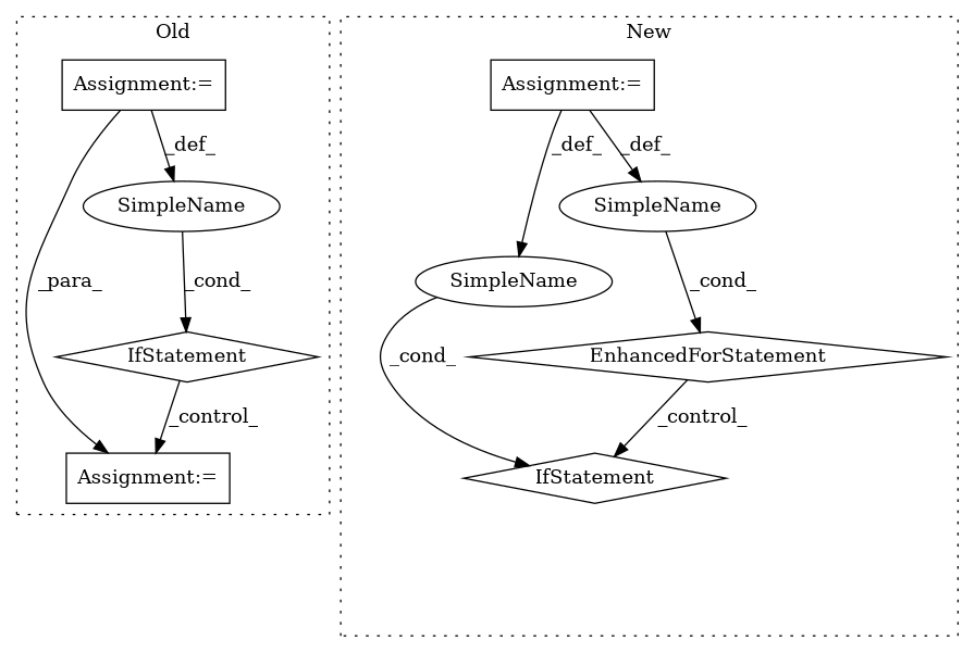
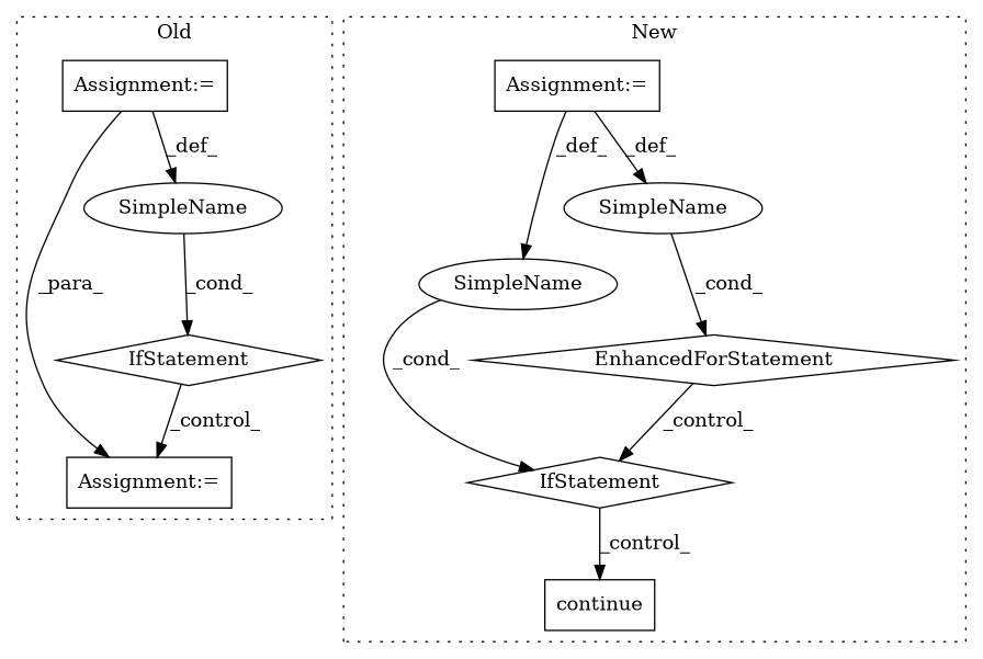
  digraph {
    node [a=7 shape=box]
    n1 [a=25 l="4,2" label=IfStatement s="550,568" shape=diamond]
    n2 [l=1 label="Assignment:=" s=375]
    n3 [l=2 label="Assignment:=" s=668]
    n4 [a=42 label=SimpleName shape=ellipse]
+   n5 [a=18 l=9 label=continue s=725]
    n6 [a=25 l="4,2" label=IfStatement s="695,713" shape=diamond]
    n7 [a=42 label=SimpleName shape=ellipse]
    n8 [l="53,2" label="Assignment:=" s="540,609"]
    n9 [a=42 l=1 label=SimpleName s=597 shape=ellipse]
    n10 [a=70 l="53,2" label=EnhancedForStatement s="540,609" shape=diamond]
    subgraph cluster_1 {
      label=Old
      style=dotted
      n1
      n2
      n3
      n4
    }
    subgraph cluster_2 {
      label=New
      style=dotted
+     n5
      n6
      n7
      n8
      n9
      n10
    }
    n1 -> n3 [label=_control_]
    n2 -> n3 [label=_para_]
    n2 -> n4 [label=_def_]
    n4 -> n1 [label=_cond_]
+   n6 -> n5 [label=_control_]
    n7 -> n6 [label=_cond_]
    n8 -> n7 [label=_def_]
    n8 -> n9 [label=_def_]
    n9 -> n10 [label=_cond_]
    n10 -> n6 [label=_control_]
  }
